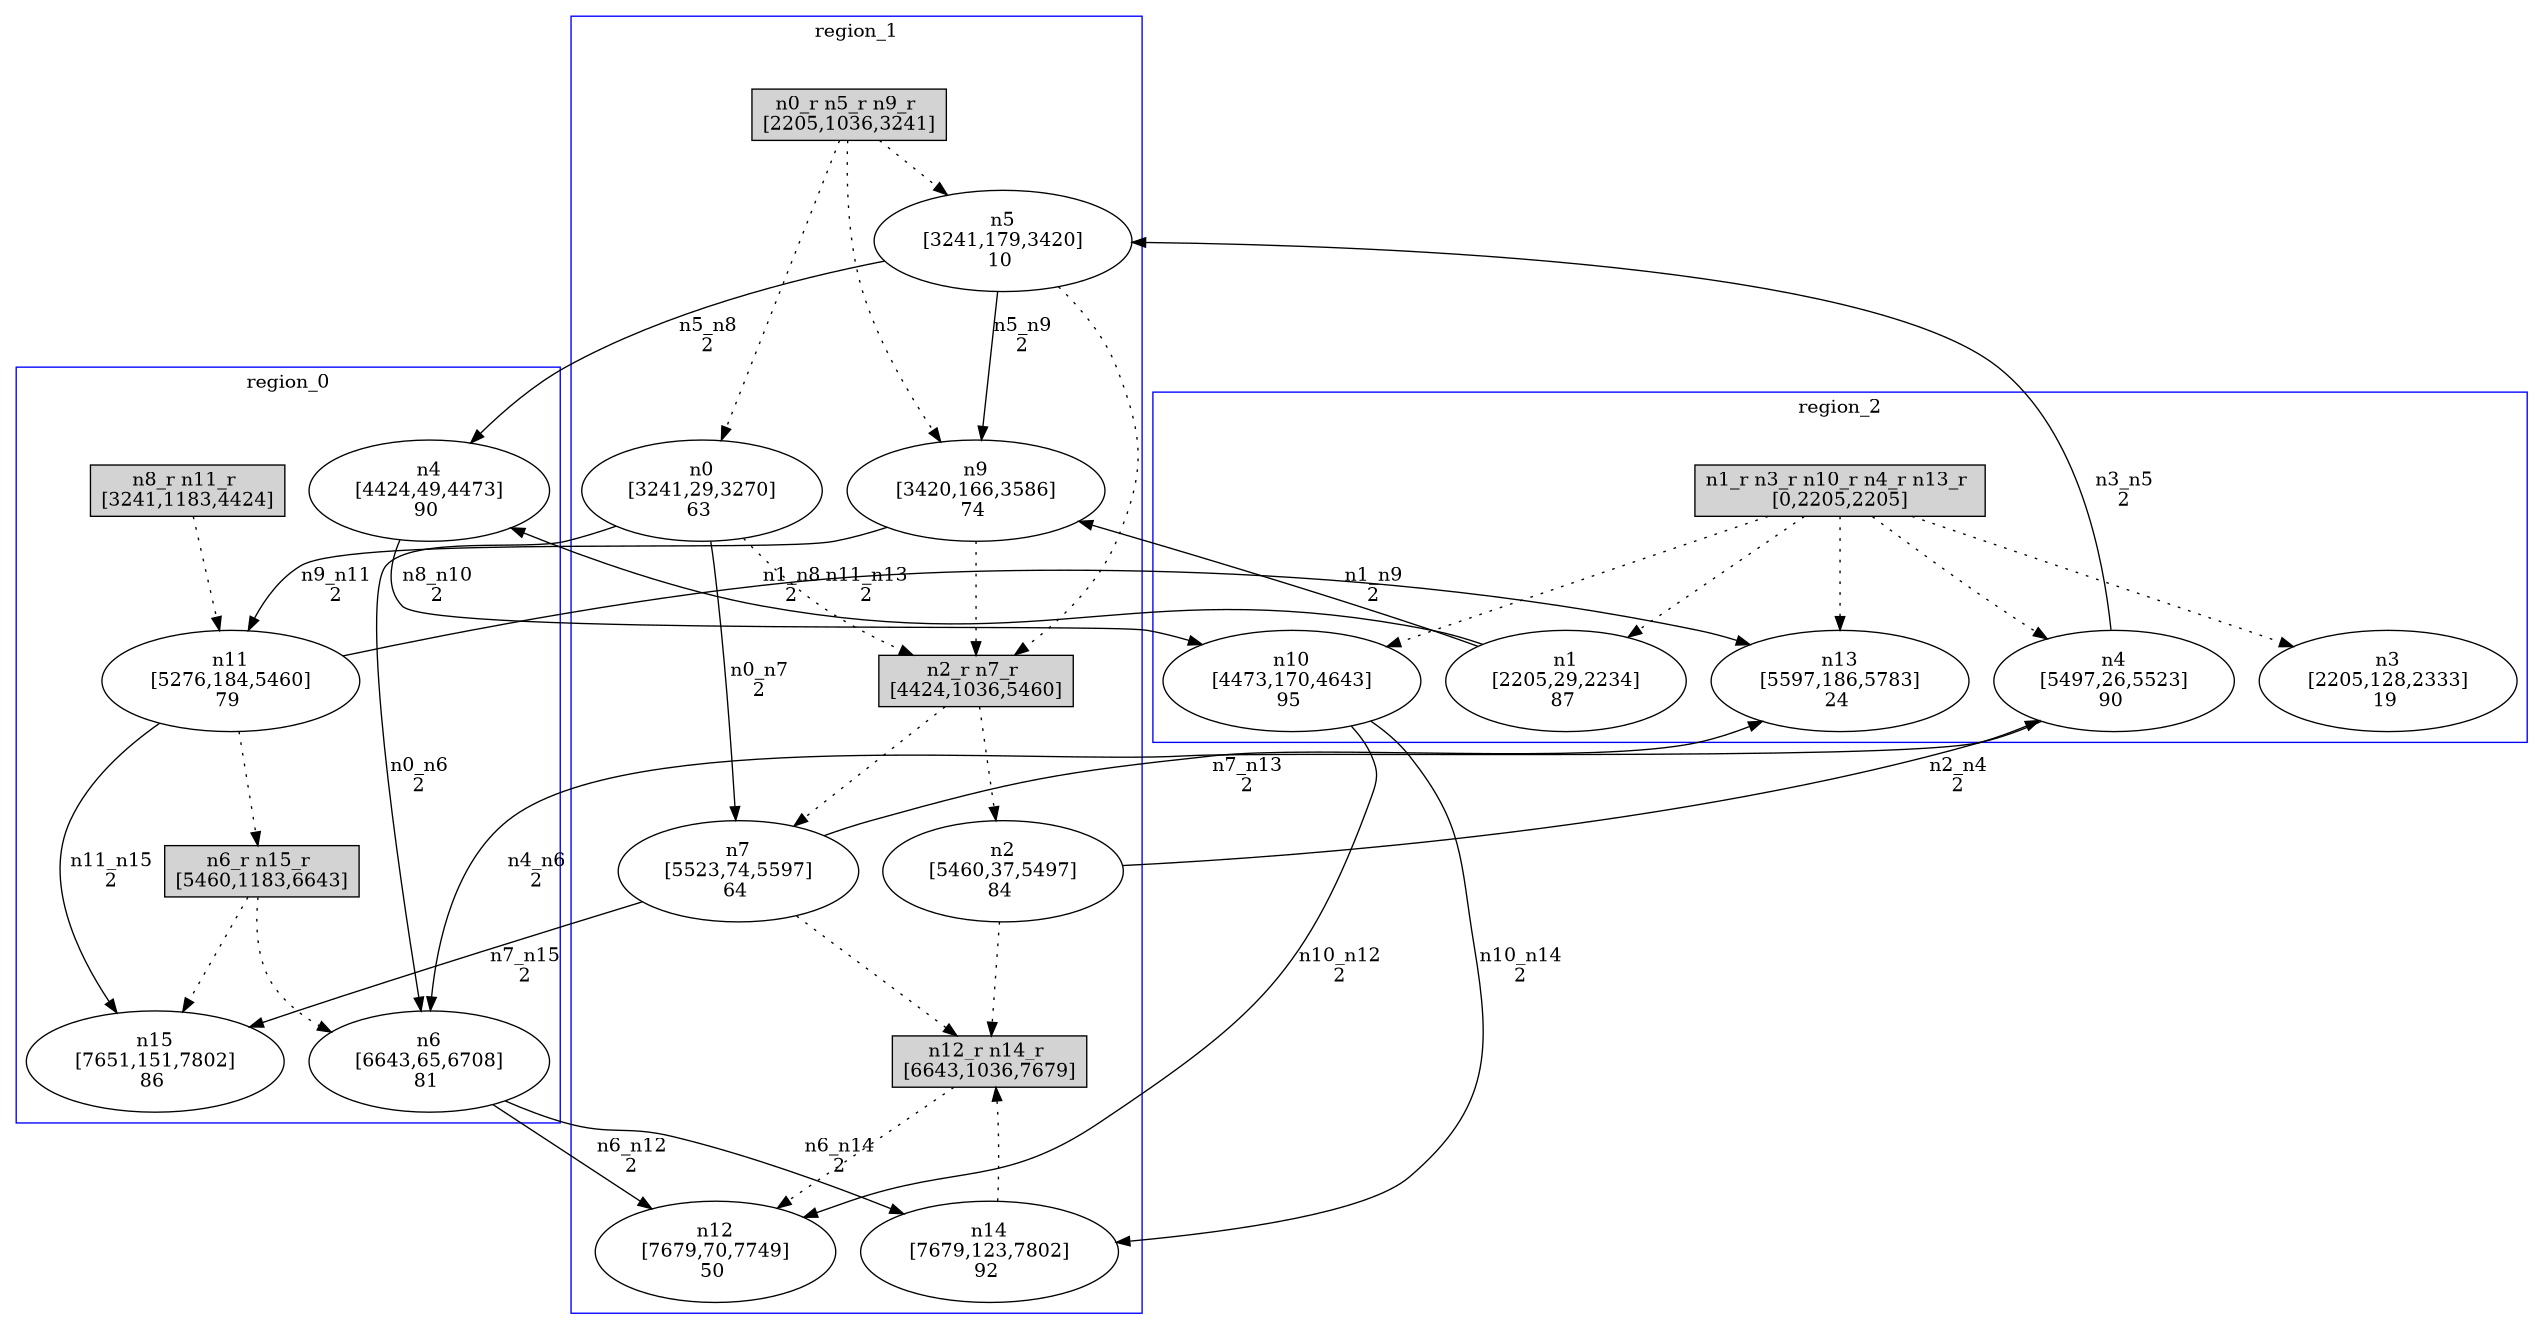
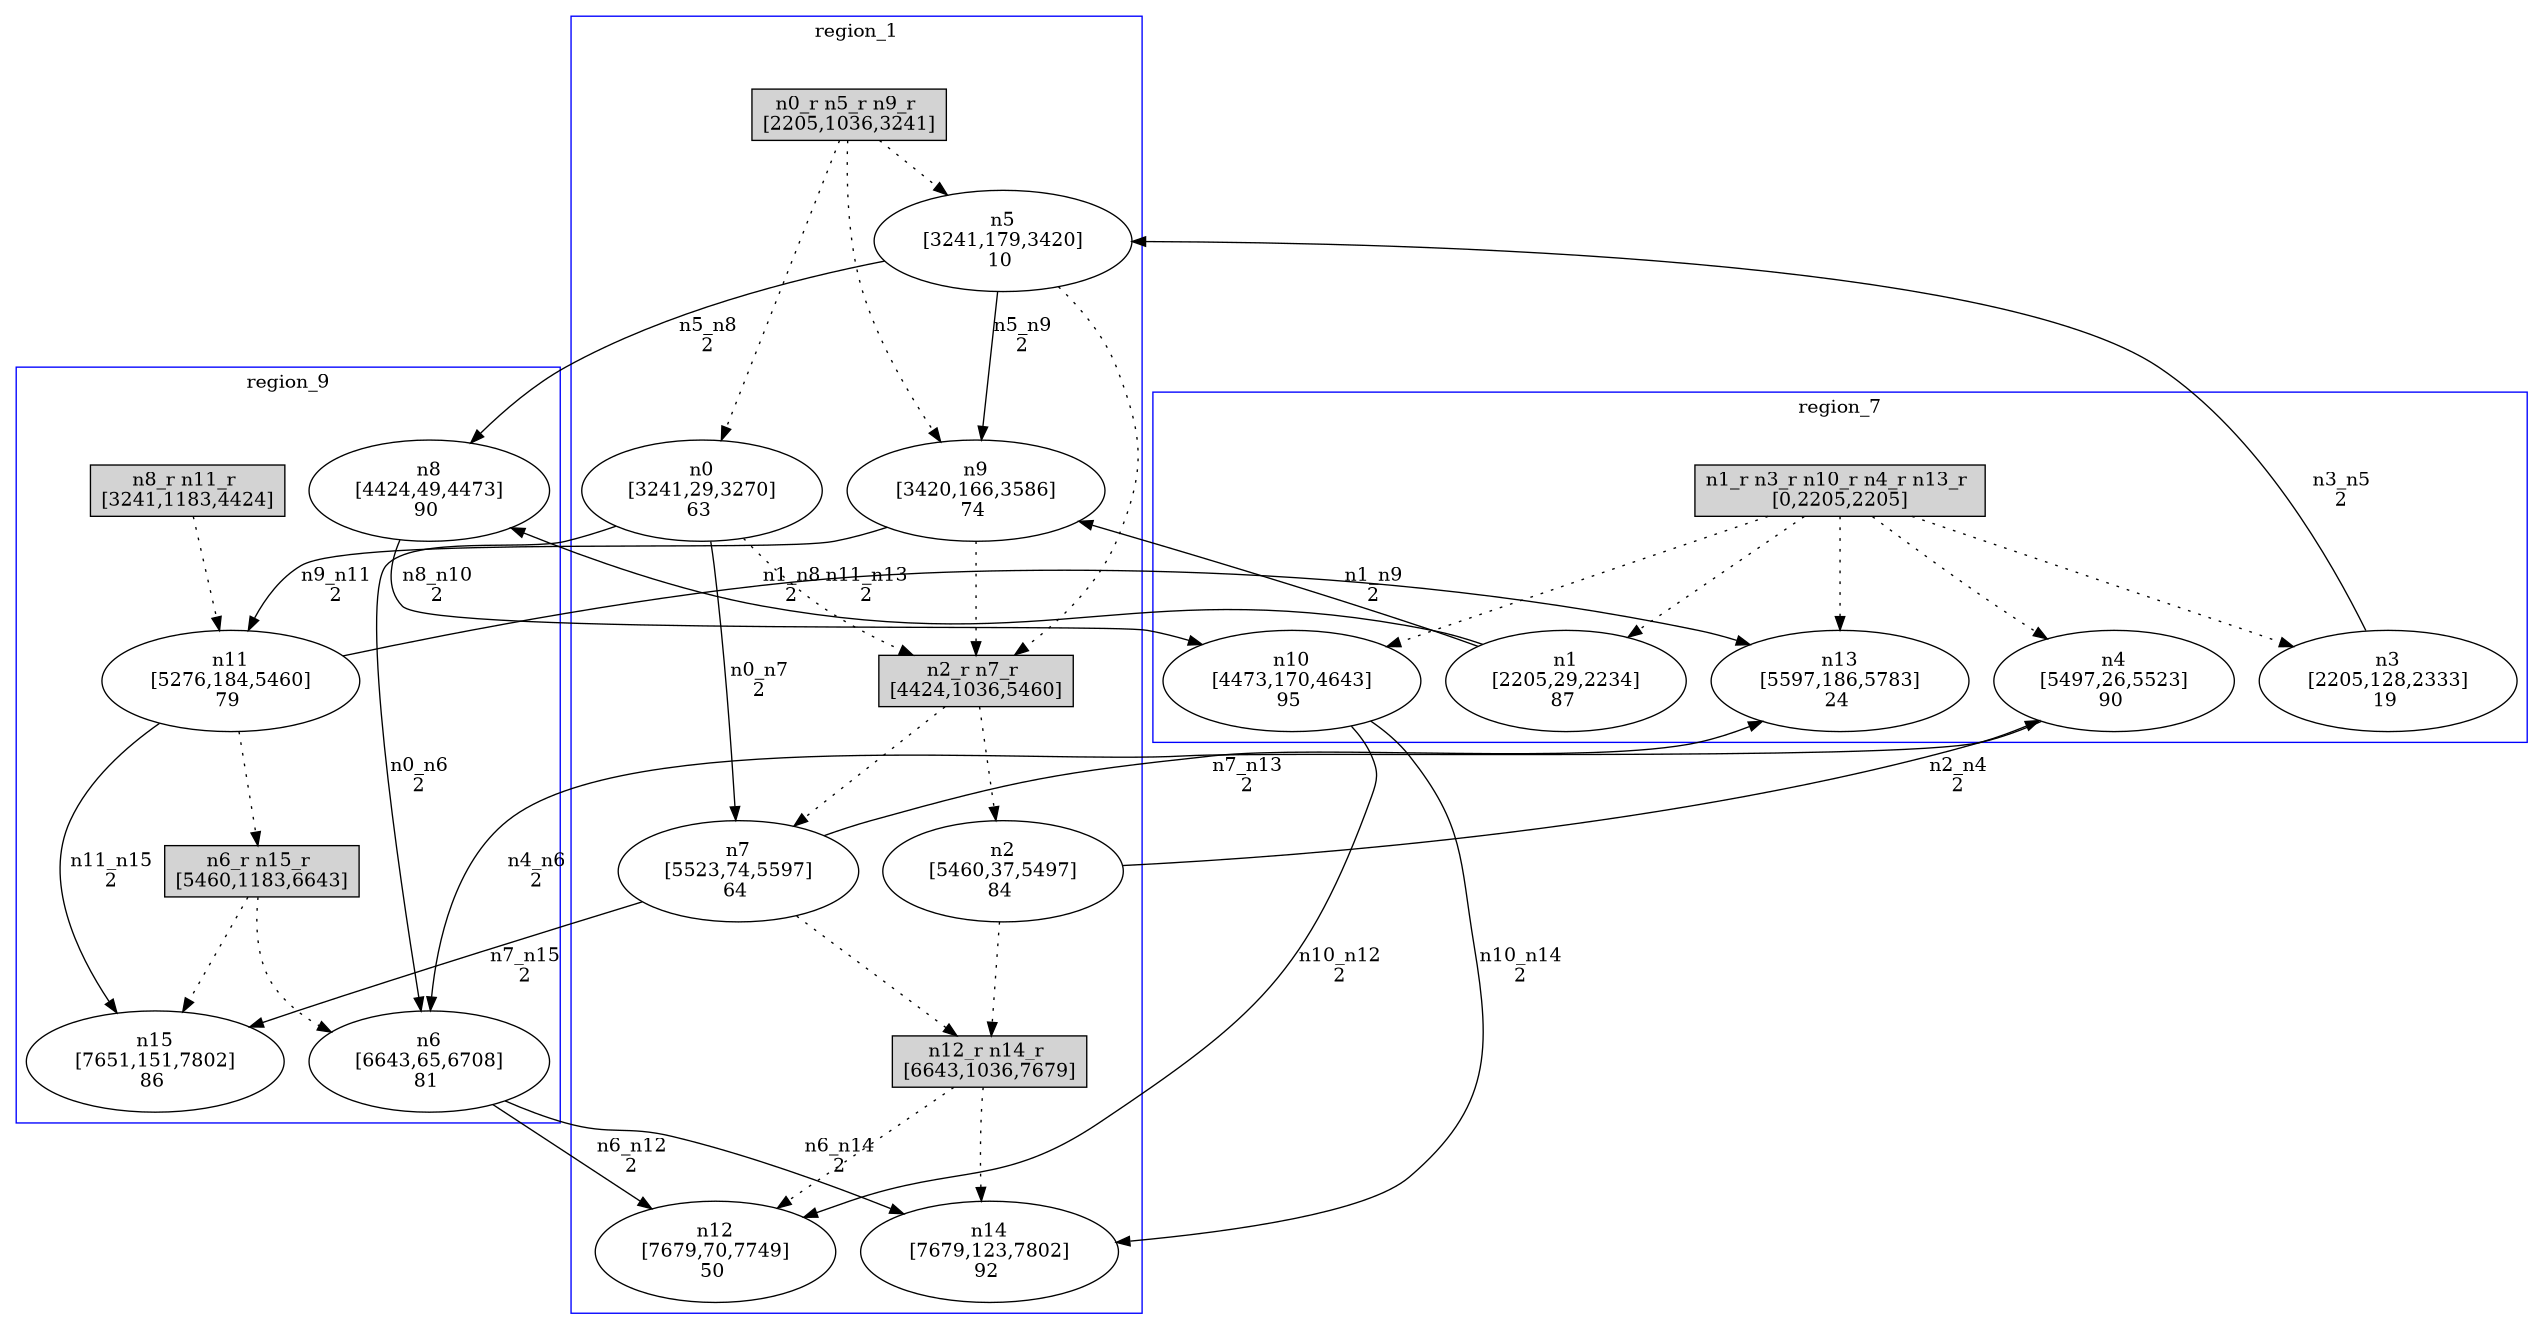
  digraph {
    edge [style=dotted]
    n1 [label="n8_r n11_r \n[3241,1183,4424]" shape=box style=filled]
-   n2 [label="n4\n[4424,49,4473]\n90 "]
+   n2 [label="n8\n[4424,49,4473]\n90 "]
    n3 [label="n11\n[5276,184,5460]\n79 "]
    n4 [label="n6_r n15_r \n[5460,1183,6643]" shape=box style=filled]
    n5 [label="n6\n[6643,65,6708]\n81 "]
    n6 [label="n15\n[7651,151,7802]\n86 "]
    n7 [label="n1_r n3_r n10_r n4_r n13_r \n[0,2205,2205]" shape=box style=filled]
    n8 [label="n1\n[2205,29,2234]\n87 "]
    n9 [label="n3\n[2205,128,2333]\n19 "]
    n10 [label="n10\n[4473,170,4643]\n95 "]
    n11 [label="n4\n[5497,26,5523]\n90 "]
    n12 [label="n13\n[5597,186,5783]\n24 "]
    n13 [label="n0_r n5_r n9_r \n[2205,1036,3241]" shape=box style=filled]
    n14 [label="n0\n[3241,29,3270]\n63 "]
    n15 [label="n5\n[3241,179,3420]\n10 "]
    n16 [label="n9\n[3420,166,3586]\n74 "]
    n17 [label="n2_r n7_r \n[4424,1036,5460]" shape=box style=filled]
    n18 [label="n2\n[5460,37,5497]\n84 "]
    n19 [label="n7\n[5523,74,5597]\n64 "]
    n20 [label="n12_r n14_r \n[6643,1036,7679]" shape=box style=filled]
    n21 [label="n12\n[7679,70,7749]\n50 "]
    n22 [label="n14\n[7679,123,7802]\n92 "]
    subgraph cluster_1 {
      color=blue
-     label=region_0
+     label=region_9
      stytle=filled
      n1
      n2
      n3
      n4
      n5
      n6
    }
    subgraph cluster_2 {
      color=blue
-     label=region_2
+     label=region_7
      stytle=filled
      n7
      n8
      n9
      n10
      n11
      n12
    }
    subgraph cluster_3 {
      color=blue
      label=region_1
      stytle=filled
      n13
      n14
      n15
      n16
      n17
      n18
      n19
      n20
      n21
      n22
    }
    n1 -> n3
    n2 -> n10 [label="n8_n10\n2" style=""]
    n3 -> n4
    n3 -> n6 [label="n11_n15\n2" style=""]
    n3 -> n12 [label="n11_n13\n2" style=""]
    n4 -> n5
    n4 -> n6
    n5 -> n21 [label="n6_n12\n2" style=""]
    n5 -> n22 [label="n6_n14\n2" style=""]
    n7 -> n8
    n7 -> n9
    n7 -> n10
    n7 -> n11
    n7 -> n12
    n8 -> n2 [label="n1_n8\n2" style=""]
    n8 -> n16 [label="n1_n9\n2" style=""]
-   n11 -> n15 [label="n3_n5\n2" style=""]
+   n9 -> n15 [label="n3_n5\n2" style=""]
    n10 -> n21 [label="n10_n12\n2" style=""]
    n10 -> n22 [label="n10_n14\n2" style=""]
    n11 -> n5 [label="n4_n6\n2" style=""]
    n13 -> n14
    n13 -> n15
    n13 -> n16
    n14 -> n5 [label="n0_n6\n2" style=""]
    n14 -> n17
    n14 -> n19 [label="n0_n7\n2" style=""]
    n15 -> n2 [label="n5_n8\n2" style=""]
    n15 -> n16 [label="n5_n9\n2" style=""]
    n15 -> n17
    n16 -> n3 [label="n9_n11\n2" style=""]
    n16 -> n17
    n17 -> n18
    n17 -> n19
    n18 -> n11 [label="n2_n4\n2" style=""]
    n18 -> n20
    n19 -> n6 [label="n7_n15\n2" style=""]
    n19 -> n12 [label="n7_n13\n2" style=""]
    n19 -> n20
    n20 -> n21
-   n22 -> n20
+   n20 -> n22
  }
